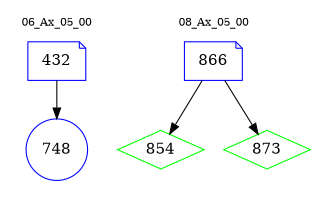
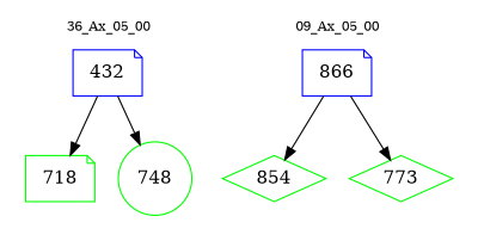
  digraph {
    node [color=green shape=note]
    edge [color=black]
    n1 [color=blue label=432]
-   n3 [color=blue label=748 shape=circle]
+   n2 [label=718]
+   n3 [label=748 shape=circle]
    n4 [color=blue label=866]
    n5 [label=854 shape=diamond]
-   n6 [label=873 shape=diamond]
+   n6 [label=773 shape=diamond]
    subgraph cluster_1 {
      color=white
      fontsize=10
-     label="06_Ax_05_00"
+     label="36_Ax_05_00"
      n1
+     n2
      n3
    }
    subgraph cluster_2 {
      color=white
      fontsize=10
-     label="08_Ax_05_00"
+     label="09_Ax_05_00"
      n4
      n5
      n6
    }
+   n1 -> n2
    n1 -> n3
    n4 -> n5
    n4 -> n6
  }
